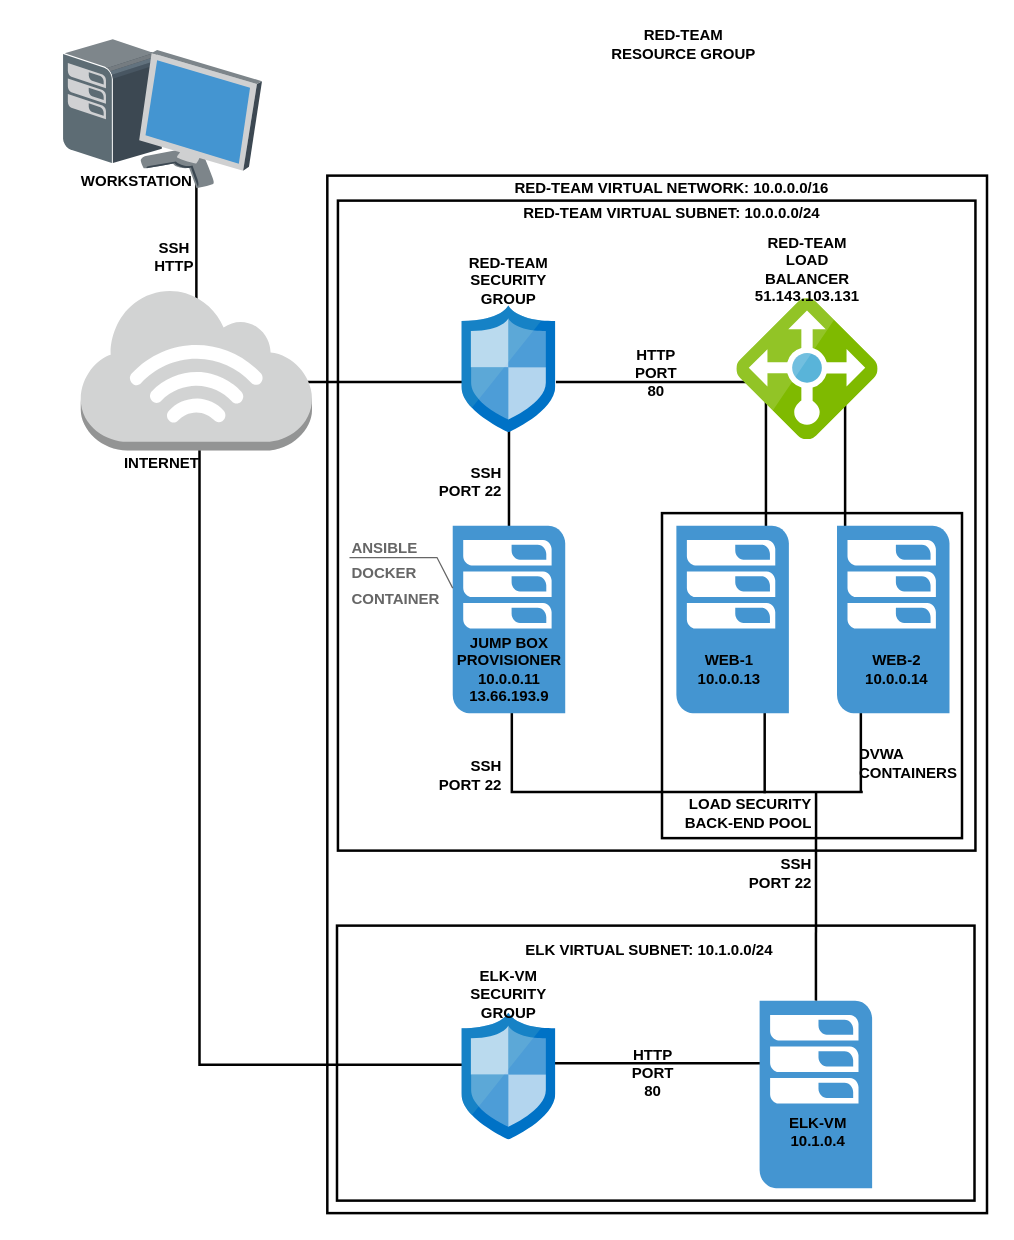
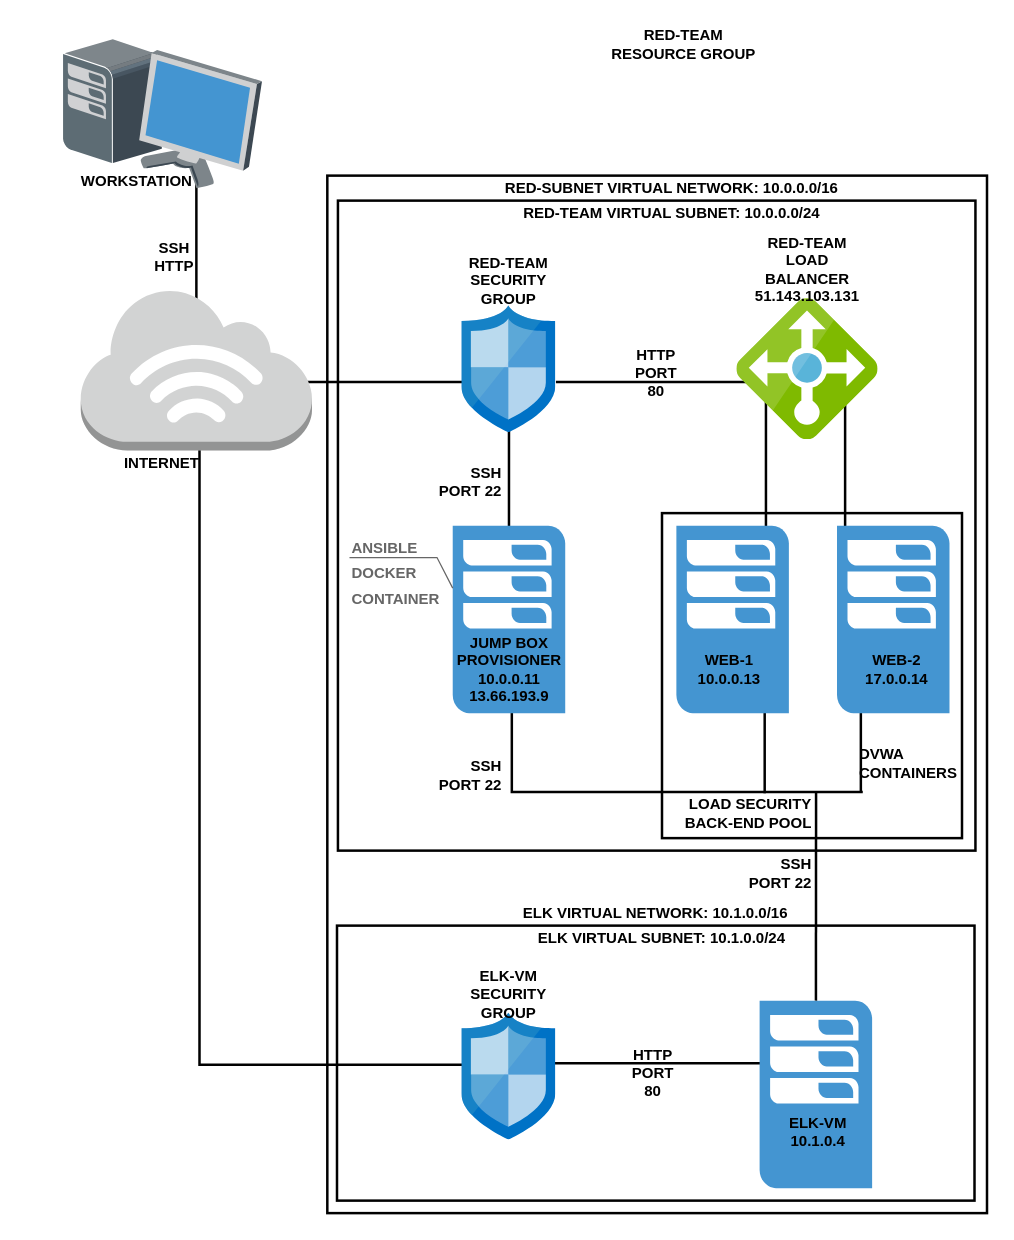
  <mxCell id="0" />
  <mxCell id="1" parent="0" />
  <mxCell id="2" value="" style="rounded=0;whiteSpace=wrap;html=1;strokeWidth=2;fillColor=none;" parent="1" vertex="1"><mxGeometry x="261.25" y="140" width="527.75" height="830" as="geometry" /></mxCell>
  <mxCell id="3" value="" style="rounded=0;whiteSpace=wrap;html=1;strokeWidth=2;fillColor=none;" parent="1" vertex="1"><mxGeometry x="269.75" y="160" width="510" height="520" as="geometry" /></mxCell>
  <mxCell id="4" value="" style="rounded=0;whiteSpace=wrap;html=1;strokeWidth=2;fillColor=none;" parent="1" vertex="1"><mxGeometry x="269" y="740" width="510" height="220" as="geometry" /></mxCell>
  <mxCell id="5" value="" style="rounded=0;whiteSpace=wrap;html=1;strokeWidth=2;fillColor=none;" parent="1" vertex="1"><mxGeometry x="529" y="410" width="240" height="260" as="geometry" /></mxCell>
  <mxCell id="6" value="" style="shape=partialRectangle;whiteSpace=wrap;html=1;bottom=0;right=0;fillColor=none;rotation=-90;strokeWidth=2;" parent="1" vertex="1"><mxGeometry x="485.74" y="430.25" width="126" height="279.75" as="geometry" /></mxCell>
  <mxCell id="7" value="" style="line;strokeWidth=2;html=1;rotation=90;" parent="1" vertex="1"><mxGeometry x="547.13" y="565.12" width="128.04" height="10" as="geometry" /></mxCell>
  <mxCell id="8" value="" style="line;strokeWidth=2;html=1;rotation=90;" parent="1" vertex="1"><mxGeometry x="625.74" y="566.09" width="124.67" height="10" as="geometry" /></mxCell>
  <mxCell id="9" value="" style="line;strokeWidth=2;html=1;" parent="1" vertex="1"><mxGeometry x="435.66" y="845" width="183.34" height="10" as="geometry" /></mxCell>
  <mxCell id="10" value="" style="shape=partialRectangle;whiteSpace=wrap;html=1;bottom=0;right=0;fillColor=none;rotation=-90;strokeWidth=2;" parent="1" vertex="1"><mxGeometry x="20.88" y="483.13" width="506.25" height="230" as="geometry" /></mxCell>
  <mxCell id="11" value="" style="line;strokeWidth=2;html=1;rotation=90;" parent="1" vertex="1"><mxGeometry x="611.74" y="375" width="127.5" height="10" as="geometry" /></mxCell>
  <mxCell id="12" value="" style="line;strokeWidth=2;html=1;rotation=90;" parent="1" vertex="1"><mxGeometry x="548.41" y="375" width="127.5" height="10" as="geometry" /></mxCell>
  <mxCell id="13" value="" style="line;strokeWidth=2;html=1;rotation=90;" parent="1" vertex="1"><mxGeometry x="342.83" y="380" width="127.5" height="10" as="geometry" /></mxCell>
  <mxCell id="14" value="" style="line;strokeWidth=2;html=1;" parent="1" vertex="1"><mxGeometry x="444.16" y="300" width="160" height="10" as="geometry" /></mxCell>
  <mxCell id="15" value="" style="line;strokeWidth=2;html=1;" parent="1" vertex="1"><mxGeometry x="234" y="300" width="160" height="10" as="geometry" /></mxCell>
  <mxCell id="16" value="" style="line;strokeWidth=2;html=1;rotation=90;" parent="1" vertex="1"><mxGeometry x="92.75" y="200" width="127.5" height="10" as="geometry" /></mxCell>
  <mxCell id="17" value="" style="shadow=0;dashed=0;html=1;labelPosition=center;verticalLabelPosition=bottom;verticalAlign=top;align=center;outlineConnect=0;shape=mxgraph.veeam.3d.workstation;" parent="1" vertex="1"><mxGeometry x="49" y="30" width="160" height="120" as="geometry" /></mxCell>
  <mxCell id="18" value="" style="sketch=0;aspect=fixed;html=1;points=[];align=center;image;fontSize=12;image=img/lib/mscae/Network_Security_Groups_Classic.svg;" parent="1" vertex="1"><mxGeometry x="369" y="244.21" width="75.16" height="101.57" as="geometry" /></mxCell>
  <mxCell id="19" value="" style="outlineConnect=0;dashed=0;verticalLabelPosition=bottom;verticalAlign=top;align=center;html=1;shape=mxgraph.aws3.internet_3;fillColor=#D2D3D3;gradientColor=none;" parent="1" vertex="1"><mxGeometry x="64" y="229.99" width="185" height="130" as="geometry" /></mxCell>
  <mxCell id="20" value="" style="sketch=0;aspect=fixed;html=1;points=[];align=center;image;fontSize=12;image=img/lib/mscae/Load_Balancer_feature.svg;" parent="1" vertex="1"><mxGeometry x="589" y="238.5" width="113" height="113" as="geometry" /></mxCell>
  <mxCell id="21" value="" style="sketch=0;aspect=fixed;html=1;points=[];align=center;image;fontSize=12;image=img/lib/mscae/Network_Security_Groups_Classic.svg;" parent="1" vertex="1"><mxGeometry x="369.01" y="810" width="75.16" height="101.57" as="geometry" /></mxCell>
  <mxCell id="22" value="" style="pointerEvents=1;shadow=0;dashed=0;html=1;strokeColor=none;fillColor=#4495D1;labelPosition=center;verticalLabelPosition=bottom;verticalAlign=top;align=center;outlineConnect=0;shape=mxgraph.veeam.2d.esx_esxi;" parent="1" vertex="1"><mxGeometry x="361.58" y="420" width="90" height="150" as="geometry" /></mxCell>
  <mxCell id="23" value="" style="pointerEvents=1;shadow=0;dashed=0;html=1;strokeColor=none;fillColor=#4495D1;labelPosition=center;verticalLabelPosition=bottom;verticalAlign=top;align=center;outlineConnect=0;shape=mxgraph.veeam.2d.esx_esxi;" parent="1" vertex="1"><mxGeometry x="669" y="420" width="90" height="150" as="geometry" /></mxCell>
  <mxCell id="24" value="" style="pointerEvents=1;shadow=0;dashed=0;html=1;strokeColor=none;fillColor=#4495D1;labelPosition=center;verticalLabelPosition=bottom;verticalAlign=top;align=center;outlineConnect=0;shape=mxgraph.veeam.2d.esx_esxi;" parent="1" vertex="1"><mxGeometry x="540.5" y="420" width="90" height="150" as="geometry" /></mxCell>
  <mxCell id="25" value="" style="pointerEvents=1;shadow=0;dashed=0;html=1;strokeColor=none;fillColor=#4495D1;labelPosition=center;verticalLabelPosition=bottom;verticalAlign=top;align=center;outlineConnect=0;shape=mxgraph.veeam.2d.esx_esxi;" parent="1" vertex="1"><mxGeometry x="607.09" y="800" width="90" height="150" as="geometry" /></mxCell>
  <mxCell id="26" value="INTERNET" style="text;html=1;strokeColor=none;fillColor=none;align=center;verticalAlign=middle;whiteSpace=wrap;rounded=0;fontStyle=1" parent="1" vertex="1"><mxGeometry x="99" y="355" width="60" height="30" as="geometry" /></mxCell>
  <mxCell id="27" value="WORKSTATION" style="text;html=1;strokeColor=none;fillColor=none;align=center;verticalAlign=middle;whiteSpace=wrap;rounded=0;fontStyle=1" parent="1" vertex="1"><mxGeometry x="79" y="130" width="60" height="30" as="geometry" /></mxCell>
  <mxCell id="28" value="RED-TEAM SECURITY GROUP" style="text;html=1;strokeColor=none;fillColor=none;align=center;verticalAlign=middle;whiteSpace=wrap;rounded=0;fontStyle=1" parent="1" vertex="1"><mxGeometry x="355.29" y="208.5" width="102.58" height="30" as="geometry" /></mxCell>
  <mxCell id="29" value="&lt;div&gt;RED-TEAM &lt;br&gt;&lt;/div&gt;&lt;div&gt;LOAD BALANCER&lt;/div&gt;&lt;div&gt;51.143.103.131&lt;br&gt;&lt;/div&gt;" style="text;html=1;strokeColor=none;fillColor=none;align=center;verticalAlign=middle;whiteSpace=wrap;rounded=0;fontStyle=1" parent="1" vertex="1"><mxGeometry x="594.21" y="200" width="102.58" height="30" as="geometry" /></mxCell>
  <mxCell id="30" value="&lt;div&gt;JUMP BOX PROVISIONER&lt;/div&gt;&lt;div&gt;10.0.0.11&lt;/div&gt;&lt;div&gt;&lt;div class=&quot;fxc-copyablelabel-temp-element&quot;&gt;13.66.193.9&lt;/div&gt;&lt;/div&gt;" style="text;html=1;strokeColor=none;fillColor=none;align=center;verticalAlign=middle;whiteSpace=wrap;rounded=0;fontStyle=1" parent="1" vertex="1"><mxGeometry x="364.67" y="520" width="83.83" height="30" as="geometry" /></mxCell>
  <mxCell id="31" value="&lt;div&gt;WEB-1&lt;/div&gt;&lt;div&gt;10.0.0.13&lt;br&gt;&lt;/div&gt;" style="text;html=1;align=center;verticalAlign=middle;whiteSpace=wrap;rounded=0;fontStyle=1" parent="1" vertex="1"><mxGeometry x="540.5" y="520" width="83.83" height="30" as="geometry" /></mxCell>
- <mxCell id="32" value="&lt;div&gt;WEB-2&lt;/div&gt;&lt;div&gt;10.0.0.14&lt;br&gt;&lt;/div&gt;" style="text;html=1;strokeColor=none;fillColor=none;align=center;verticalAlign=middle;whiteSpace=wrap;rounded=0;fontStyle=1" parent="1" vertex="1"><mxGeometry x="675.17" y="520" width="83.83" height="30" as="geometry" /></mxCell>
+ <mxCell id="32" value="&lt;div&gt;WEB-2&lt;/div&gt;&lt;div&gt;17.0.0.14&lt;br&gt;&lt;/div&gt;" style="text;html=1;strokeColor=none;fillColor=none;align=center;verticalAlign=middle;whiteSpace=wrap;rounded=0;fontStyle=1" parent="1" vertex="1"><mxGeometry x="675.17" y="520" width="83.83" height="30" as="geometry" /></mxCell>
  <mxCell id="33" value="&lt;div&gt;&lt;font style=&quot;font-size: 12px&quot;&gt;&lt;b&gt;&lt;font style=&quot;font-size: 12px&quot;&gt;ANSIBLE&lt;/font&gt;&lt;/b&gt;&lt;/font&gt;&lt;/div&gt;&lt;div&gt;&lt;font style=&quot;font-size: 12px&quot;&gt;&lt;b&gt;DOCKER&lt;/b&gt;&lt;/font&gt;&lt;/div&gt;&lt;div&gt;&lt;font style=&quot;font-size: 12px&quot;&gt;&lt;b&gt;CONTAINER&lt;br&gt;&lt;/b&gt;&lt;/font&gt;&lt;/div&gt;" style="strokeWidth=1;shadow=0;dashed=0;align=center;html=1;shape=mxgraph.mockup.text.callout;linkText=;textSize=17;textColor=#666666;callDir=NW;callStyle=line;fontSize=17;fontColor=#666666;align=left;verticalAlign=top;strokeColor=#666666;" parent="1" vertex="1"><mxGeometry x="279" y="420" width="82.58" height="50" as="geometry" /></mxCell>
  <mxCell id="34" value="&lt;div&gt;ELK-VM&lt;/div&gt;&lt;div&gt;10.1.0.4&lt;br&gt;&lt;/div&gt;" style="text;html=1;strokeColor=none;fillColor=none;align=center;verticalAlign=middle;whiteSpace=wrap;rounded=0;fontStyle=1" parent="1" vertex="1"><mxGeometry x="611.74" y="890" width="83.83" height="30" as="geometry" /></mxCell>
  <mxCell id="35" value="&lt;div&gt;&lt;b&gt;SSH&lt;/b&gt;&lt;/div&gt;&lt;div&gt;&lt;b&gt;HTTP&lt;/b&gt;&lt;br&gt;&lt;/div&gt;" style="text;html=1;strokeColor=none;fillColor=none;align=center;verticalAlign=middle;whiteSpace=wrap;rounded=0;" parent="1" vertex="1"><mxGeometry x="119" y="195" width="40" height="20" as="geometry" /></mxCell>
  <mxCell id="36" value="&lt;div align=&quot;right&quot;&gt;&lt;b&gt;SSH&lt;/b&gt;&lt;/div&gt;&lt;div align=&quot;right&quot;&gt;&lt;b&gt;PORT 22&lt;br&gt;&lt;/b&gt;&lt;/div&gt;" style="text;html=1;strokeColor=none;fillColor=none;align=right;verticalAlign=middle;whiteSpace=wrap;rounded=0;" parent="1" vertex="1"><mxGeometry x="342.83" y="375" width="60" height="20" as="geometry" /></mxCell>
  <mxCell id="37" value="&lt;div align=&quot;center&quot;&gt;&lt;b&gt;HTTP&lt;/b&gt;&lt;/div&gt;&lt;div align=&quot;center&quot;&gt;&lt;b&gt;PORT 80&lt;br&gt;&lt;/b&gt;&lt;/div&gt;" style="text;whiteSpace=wrap;html=1;align=center;" parent="1" vertex="1"><mxGeometry x="499.91" y="270" width="48.5" height="50" as="geometry" /></mxCell>
  <mxCell id="38" value="&lt;div align=&quot;center&quot;&gt;&lt;b&gt;HTTP&lt;/b&gt;&lt;/div&gt;&lt;div align=&quot;center&quot;&gt;&lt;b&gt;PORT 80&lt;br&gt;&lt;/b&gt;&lt;/div&gt;" style="text;whiteSpace=wrap;html=1;align=center;" parent="1" vertex="1"><mxGeometry x="496.76" y="830" width="50.37" height="60" as="geometry" /></mxCell>
  <mxCell id="39" value="&lt;div&gt;ELK-VM&lt;/div&gt;&lt;div&gt;SECURITY GROUP&lt;/div&gt;" style="text;html=1;strokeColor=none;fillColor=none;align=center;verticalAlign=middle;whiteSpace=wrap;rounded=0;fontStyle=1" parent="1" vertex="1"><mxGeometry x="355.3" y="780" width="102.58" height="30" as="geometry" /></mxCell>
  <mxCell id="40" value="&lt;div align=&quot;right&quot;&gt;&lt;b&gt;SSH&lt;/b&gt;&lt;/div&gt;&lt;div align=&quot;right&quot;&gt;&lt;b&gt;PORT 22&lt;br&gt;&lt;/b&gt;&lt;/div&gt;" style="text;html=1;strokeColor=none;fillColor=none;align=right;verticalAlign=middle;whiteSpace=wrap;rounded=0;" parent="1" vertex="1"><mxGeometry x="342.83" y="610" width="60" height="20" as="geometry" /></mxCell>
  <mxCell id="41" value="&lt;div&gt;&lt;b&gt;DVWA&lt;/b&gt;&lt;/div&gt;&lt;div&gt;&lt;b&gt;CONTAINERS&lt;/b&gt;&lt;br&gt;&lt;/div&gt;" style="text;html=1;strokeColor=none;fillColor=none;align=left;verticalAlign=middle;whiteSpace=wrap;rounded=0;" parent="1" vertex="1"><mxGeometry x="685.41" y="600" width="60" height="20" as="geometry" /></mxCell>
  <mxCell id="42" value="&lt;div align=&quot;right&quot;&gt;&lt;b&gt;SSH&lt;/b&gt;&lt;/div&gt;&lt;div align=&quot;right&quot;&gt;&lt;b&gt;PORT 22&lt;br&gt;&lt;/b&gt;&lt;/div&gt;" style="text;html=1;strokeColor=none;fillColor=none;align=right;verticalAlign=middle;whiteSpace=wrap;rounded=0;" parent="1" vertex="1"><mxGeometry x="590.5" y="687.5" width="60" height="20" as="geometry" /></mxCell>
  <mxCell id="43" value="LOAD SECURITY BACK-END POOL" style="text;html=1;strokeColor=none;fillColor=none;align=right;verticalAlign=middle;whiteSpace=wrap;rounded=0;fontStyle=1" parent="1" vertex="1"><mxGeometry x="520.5" y="640" width="130" height="20" as="geometry" /></mxCell>
  <mxCell id="44" value="" style="endArrow=none;html=1;strokeWidth=2;entryX=-0.005;entryY=0.87;entryDx=0;entryDy=0;entryPerimeter=0;" parent="1" source="25" target="6" edge="1"><mxGeometry width="50" height="50" relative="1" as="geometry"><mxPoint x="642.24" y="715" as="sourcePoint" /><mxPoint x="692.24" y="665" as="targetPoint" /></mxGeometry></mxCell>
  <mxCell id="45" value="&lt;div&gt;RED-TEAM&lt;br&gt;&lt;/div&gt;&lt;div&gt;RESOURCE GROUP&lt;/div&gt;" style="text;html=1;strokeColor=none;fillColor=none;align=center;verticalAlign=middle;whiteSpace=wrap;rounded=0;fontStyle=1" parent="1" vertex="1"><mxGeometry x="391.3" y="20" width="311.3" height="30" as="geometry" /></mxCell>
- <mxCell id="46" value="RED-TEAM VIRTUAL NETWORK: 10.0.0.0/16" style="text;html=1;strokeColor=none;fillColor=none;align=center;verticalAlign=middle;whiteSpace=wrap;rounded=0;fontStyle=1" parent="1" vertex="1"><mxGeometry x="389" y="140" width="296.13" height="20" as="geometry" /></mxCell>
+ <mxCell id="46" value="RED-SUBNET VIRTUAL NETWORK: 10.0.0.0/16" style="text;html=1;strokeColor=none;fillColor=none;align=center;verticalAlign=middle;whiteSpace=wrap;rounded=0;fontStyle=1" parent="1" vertex="1"><mxGeometry x="389" y="140" width="296.13" height="20" as="geometry" /></mxCell>
  <mxCell id="47" value="RED-TEAM VIRTUAL SUBNET: 10.0.0.0/24" style="text;html=1;strokeColor=none;fillColor=none;align=center;verticalAlign=middle;whiteSpace=wrap;rounded=0;fontStyle=1" parent="1" vertex="1"><mxGeometry x="389" y="160" width="296.13" height="20" as="geometry" /></mxCell>
- <mxCell id="49" value="ELK VIRTUAL SUBNET: 10.1.0.0/24" style="text;html=1;strokeColor=none;fillColor=none;align=center;verticalAlign=middle;whiteSpace=wrap;rounded=0;fontStyle=1" parent="1" vertex="1"><mxGeometry x="370.93" y="750" width="296.13" height="20" as="geometry" /></mxCell>
+ <mxCell id="48" value="ELK VIRTUAL NETWORK: 10.1.0.0/16" style="text;html=1;strokeColor=none;fillColor=none;align=center;verticalAlign=middle;whiteSpace=wrap;rounded=0;fontStyle=1" parent="1" vertex="1"><mxGeometry x="376.09" y="720" width="296.13" height="20" as="geometry" /></mxCell>
+ <mxCell id="49" value="ELK VIRTUAL SUBNET: 10.1.0.0/24" style="text;html=1;strokeColor=none;fillColor=none;align=center;verticalAlign=middle;whiteSpace=wrap;rounded=0;fontStyle=1" parent="1" vertex="1"><mxGeometry x="380.93" y="740" width="296.13" height="20" as="geometry" /></mxCell>
